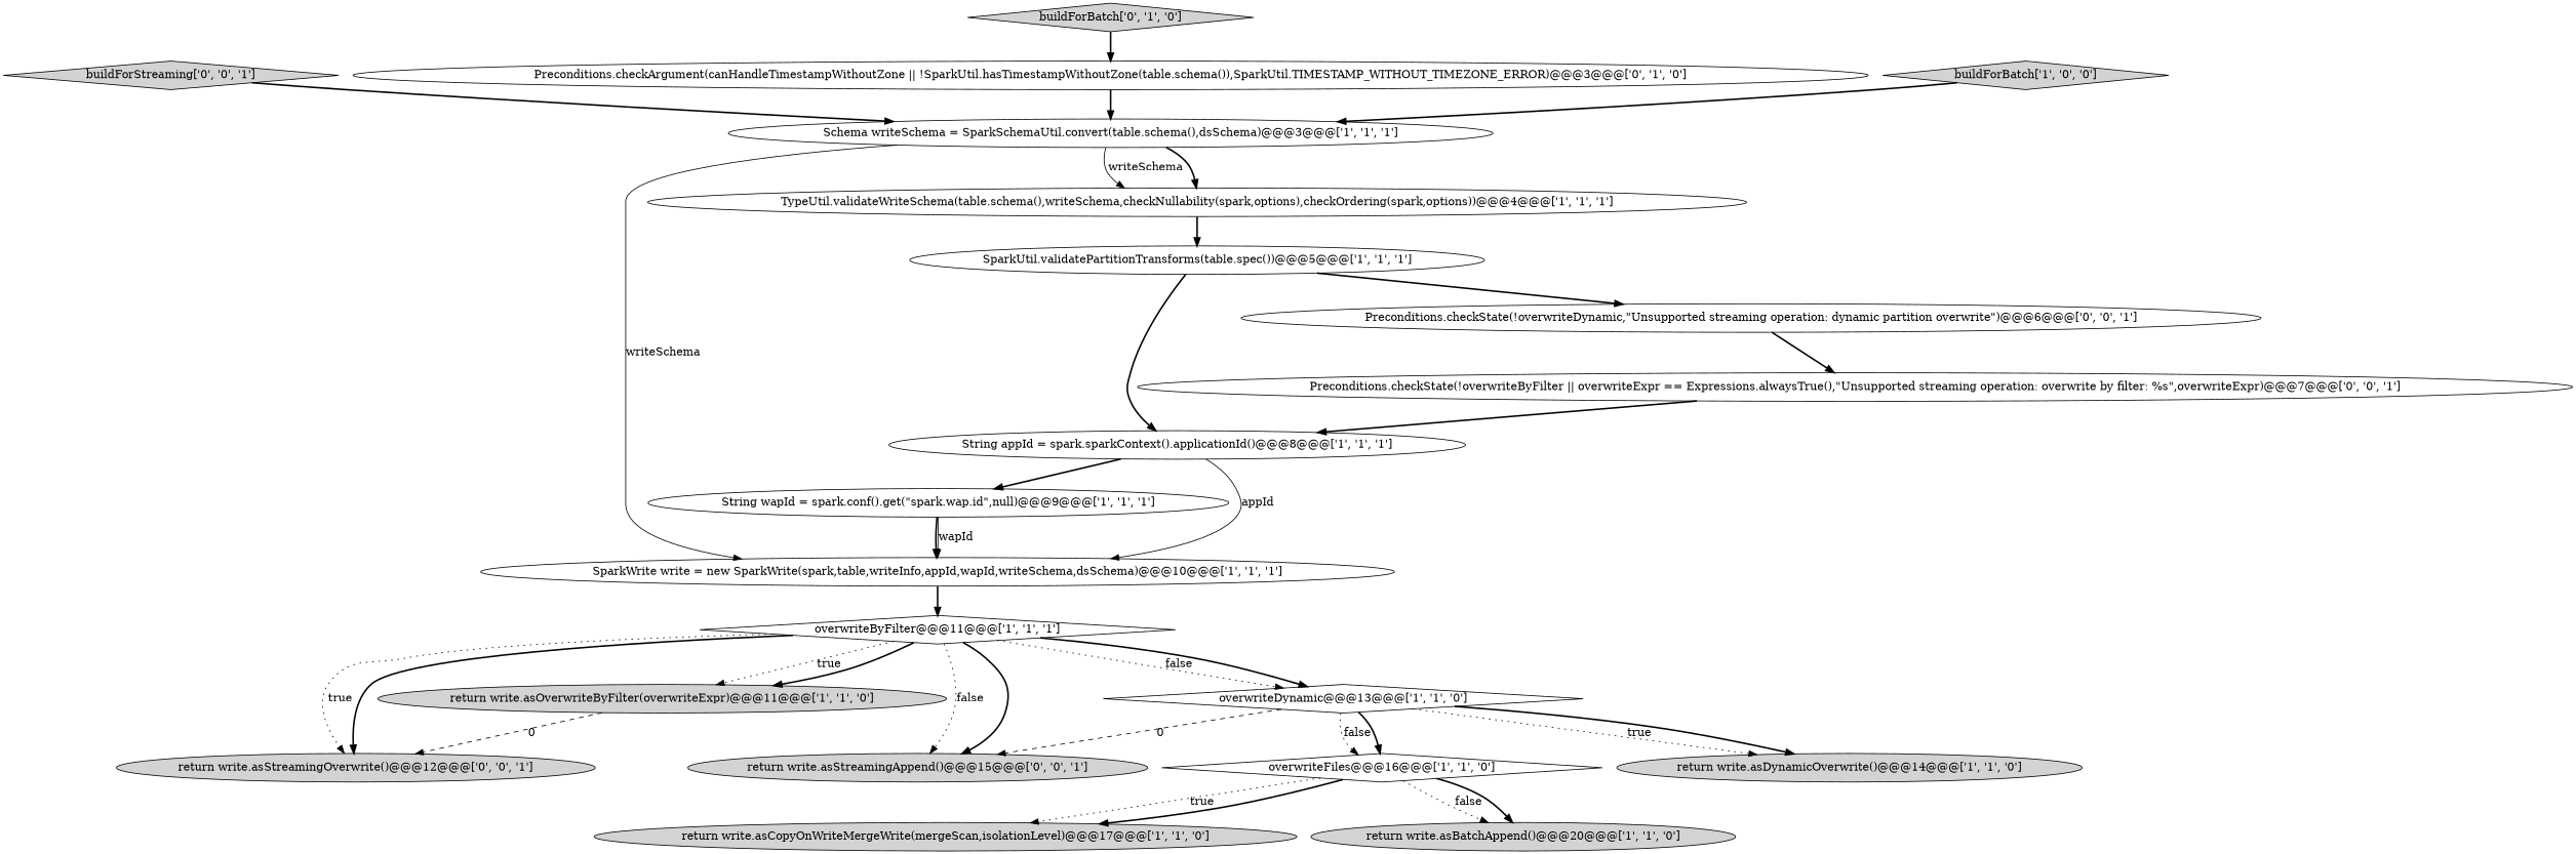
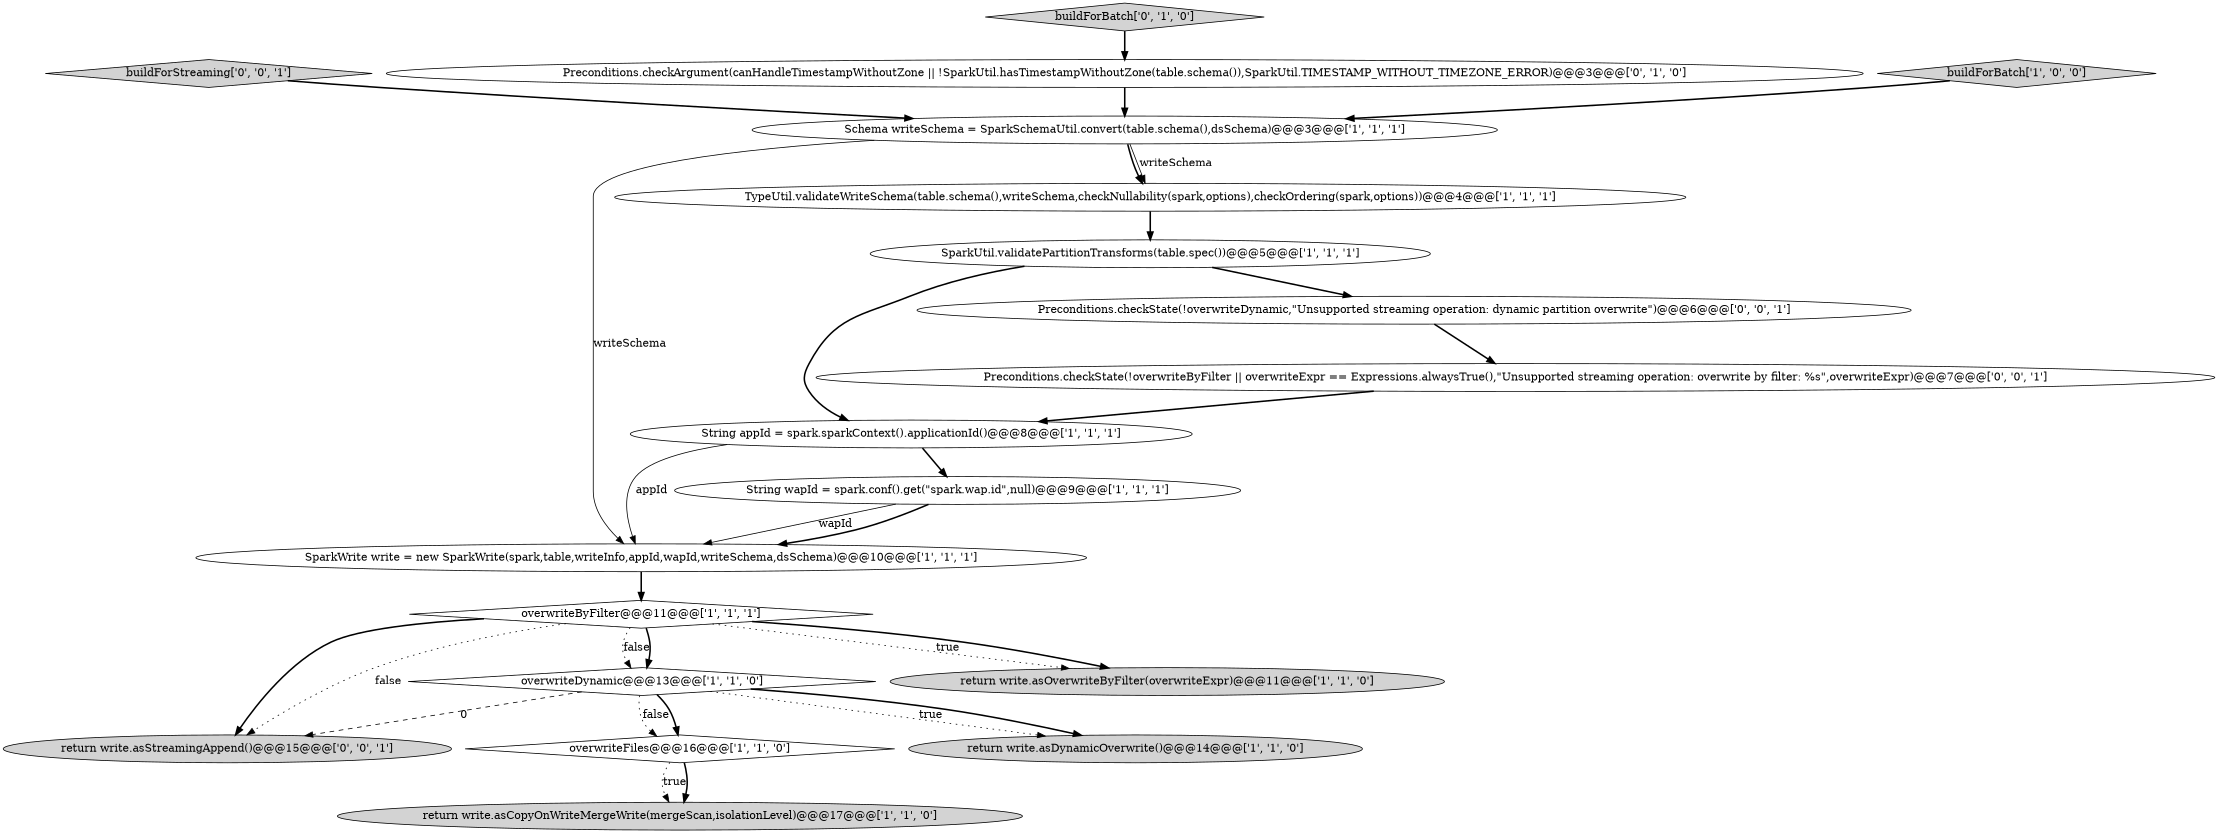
  digraph {
    node [fillcolor=white shape=ellipse style=filled]
    edge [style=bold]
    n1 [fillcolor=lightgray label="buildForStreaming['0', '0', '1']" shape=diamond]
    n2 [label="Schema writeSchema = SparkSchemaUtil.convert(table.schema(),dsSchema)@@@3@@@['1', '1', '1']"]
    n3 [label="SparkWrite write = new SparkWrite(spark,table,writeInfo,appId,wapId,writeSchema,dsSchema)@@@10@@@['1', '1', '1']"]
    n4 [label="TypeUtil.validateWriteSchema(table.schema(),writeSchema,checkNullability(spark,options),checkOrdering(spark,options))@@@4@@@['1', '1', '1']"]
    n5 [label="overwriteFiles@@@16@@@['1', '1', '0']" shape=diamond]
    n6 [fillcolor=lightgray label="return write.asCopyOnWriteMergeWrite(mergeScan,isolationLevel)@@@17@@@['1', '1', '0']"]
-   n7 [fillcolor=lightgray label="return write.asBatchAppend()@@@20@@@['1', '1', '0']"]
    n8 [label="overwriteByFilter@@@11@@@['1', '1', '1']" shape=diamond]
-   n9 [fillcolor=lightgray label="return write.asStreamingOverwrite()@@@12@@@['0', '0', '1']"]
    n10 [fillcolor=lightgray label="return write.asStreamingAppend()@@@15@@@['0', '0', '1']"]
    n11 [label="overwriteDynamic@@@13@@@['1', '1', '0']" shape=diamond]
    n12 [fillcolor=lightgray label="return write.asOverwriteByFilter(overwriteExpr)@@@11@@@['1', '1', '0']"]
    n13 [fillcolor=lightgray label="return write.asDynamicOverwrite()@@@14@@@['1', '1', '0']"]
    n14 [fillcolor=lightgray label="buildForBatch['0', '1', '0']" shape=diamond]
    n15 [label="Preconditions.checkArgument(canHandleTimestampWithoutZone || !SparkUtil.hasTimestampWithoutZone(table.schema()),SparkUtil.TIMESTAMP_WITHOUT_TIMEZONE_ERROR)@@@3@@@['0', '1', '0']"]
    n16 [fillcolor=lightgray label="buildForBatch['1', '0', '0']" shape=diamond]
    n17 [label="Preconditions.checkState(!overwriteByFilter || overwriteExpr == Expressions.alwaysTrue(),\"Unsupported streaming operation: overwrite by filter: %s\",overwriteExpr)@@@7@@@['0', '0', '1']"]
    n18 [label="String appId = spark.sparkContext().applicationId()@@@8@@@['1', '1', '1']"]
    n19 [label="String wapId = spark.conf().get(\"spark.wap.id\",null)@@@9@@@['1', '1', '1']"]
    n20 [label="SparkUtil.validatePartitionTransforms(table.spec())@@@5@@@['1', '1', '1']"]
    n21 [label="Preconditions.checkState(!overwriteDynamic,\"Unsupported streaming operation: dynamic partition overwrite\")@@@6@@@['0', '0', '1']"]
    n1 -> n2
    n2 -> n3 [label=writeSchema style=solid]
    n2 -> n4
    n2 -> n4 [label=writeSchema style=solid]
    n3 -> n8
    n4 -> n20
    n5 -> n6 [label=true style=dotted]
    n5 -> n6
-   n5 -> n7 [label=false style=dotted]
-   n5 -> n7
-   n8 -> n9
-   n8 -> n9 [label=true style=dotted]
    n8 -> n10
    n8 -> n10 [label=false style=dotted]
    n8 -> n11 [label=false style=dotted]
    n8 -> n11
    n8 -> n12 [label=true style=dotted]
    n8 -> n12
    n11 -> n5 [label=false style=dotted]
    n11 -> n5
    n11 -> n10 [label=0 style=dashed]
    n11 -> n13 [label=true style=dotted]
    n11 -> n13
-   n12 -> n9 [label=0 style=dashed]
    n14 -> n15
    n15 -> n2
    n16 -> n2
    n17 -> n18
    n18 -> n3 [label=appId style=solid]
    n18 -> n19
    n19 -> n3 [label=wapId style=solid]
    n19 -> n3
    n20 -> n18
    n20 -> n21
    n21 -> n17
  }
